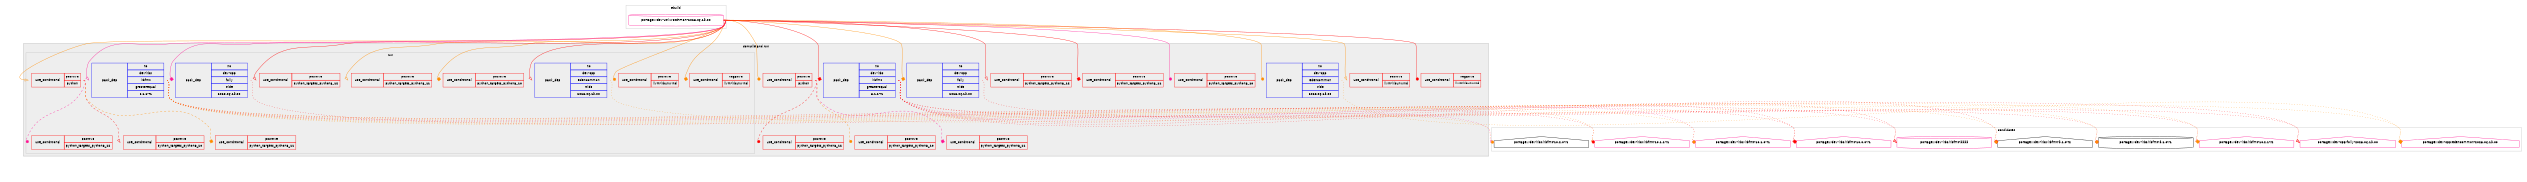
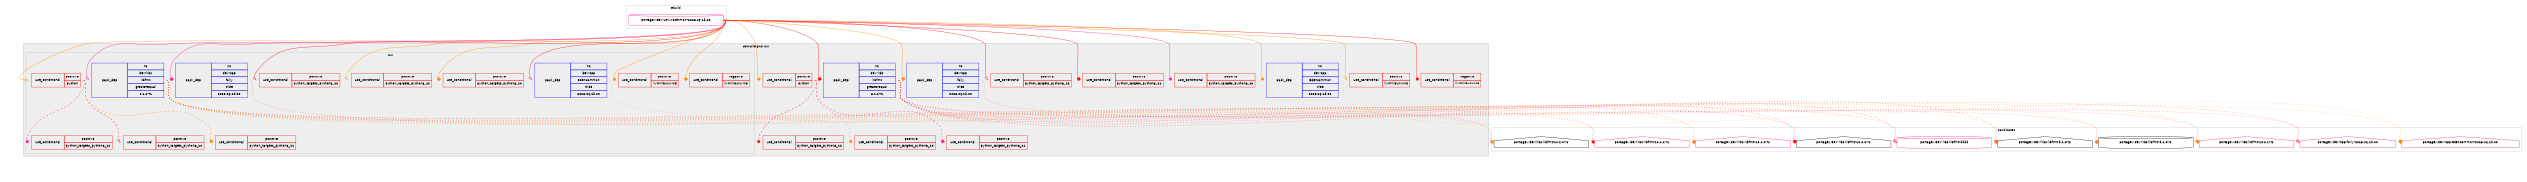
  digraph {
    compound=true
    concentrate=true
    fontname=Helvetica
    fontsize=10
    newrank=true
    rankdir=TB
    ranksep=1.5
    node [color=red fontname=Helvetica fontsize=10 shape=none]
    edge [arrowhead=onormal color=darkorange headport=w style=dotted tailport=e weight=20]
    n1 [color=deeppink label="portage://dev-util/watchman-2023.06.19.00" shape=cylinder width=4]
    n2 [label=<<TABLE BORDER="0" CELLBORDER="1" CELLSPACING="0" CELLPADDING="4"><TR><TD ROWSPAN="3" CELLPADDING="10">use_conditional</TD></TR><TR><TD>negative</TD></TR><TR><TD>llvm-libunwind</TD></TR></TABLE>>]
    n3 [label=<<TABLE BORDER="0" CELLBORDER="1" CELLSPACING="0" CELLPADDING="4"><TR><TD ROWSPAN="3" CELLPADDING="10">use_conditional</TD></TR><TR><TD>positive</TD></TR><TR><TD>llvm-libunwind</TD></TR></TABLE>>]
    n4 [label=<<TABLE BORDER="0" CELLBORDER="1" CELLSPACING="0" CELLPADDING="4"><TR><TD ROWSPAN="3" CELLPADDING="10">use_conditional</TD></TR><TR><TD>positive</TD></TR><TR><TD>python_targets_python3_10</TD></TR></TABLE>>]
    n5 [label=<<TABLE BORDER="0" CELLBORDER="1" CELLSPACING="0" CELLPADDING="4"><TR><TD ROWSPAN="3" CELLPADDING="10">use_conditional</TD></TR><TR><TD>positive</TD></TR><TR><TD>python_targets_python3_11</TD></TR></TABLE>>]
    n6 [label=<<TABLE BORDER="0" CELLBORDER="1" CELLSPACING="0" CELLPADDING="4"><TR><TD ROWSPAN="3" CELLPADDING="10">use_conditional</TD></TR><TR><TD>positive</TD></TR><TR><TD>python_targets_python3_12</TD></TR></TABLE>>]
    n7 [label=<<TABLE BORDER="0" CELLBORDER="1" CELLSPACING="0" CELLPADDING="4"><TR><TD ROWSPAN="3" CELLPADDING="10">use_conditional</TD></TR><TR><TD>positive</TD></TR><TR><TD>python</TD></TR></TABLE>>]
    n8 [label=<<TABLE BORDER="0" CELLBORDER="1" CELLSPACING="0" CELLPADDING="4"><TR><TD ROWSPAN="3" CELLPADDING="10">use_conditional</TD></TR><TR><TD>positive</TD></TR><TR><TD>python_targets_python3_10</TD></TR></TABLE>>]
    n9 [label=<<TABLE BORDER="0" CELLBORDER="1" CELLSPACING="0" CELLPADDING="4"><TR><TD ROWSPAN="3" CELLPADDING="10">use_conditional</TD></TR><TR><TD>positive</TD></TR><TR><TD>python_targets_python3_11</TD></TR></TABLE>>]
    n10 [label=<<TABLE BORDER="0" CELLBORDER="1" CELLSPACING="0" CELLPADDING="4"><TR><TD ROWSPAN="3" CELLPADDING="10">use_conditional</TD></TR><TR><TD>positive</TD></TR><TR><TD>python_targets_python3_12</TD></TR></TABLE>>]
    n11 [color=blue label=<<TABLE BORDER="0" CELLBORDER="1" CELLSPACING="0" CELLPADDING="4" WIDTH="220"><TR><TD ROWSPAN="6" CELLPADDING="30">pack_dep</TD></TR><TR><TD WIDTH="110">no</TD></TR><TR><TD>dev-cpp</TD></TR><TR><TD>edencommon</TD></TR><TR><TD>tilde</TD></TR><TR><TD>2023.06.19.00</TD></TR></TABLE>>]
    n12 [color=blue label=<<TABLE BORDER="0" CELLBORDER="1" CELLSPACING="0" CELLPADDING="4" WIDTH="220"><TR><TD ROWSPAN="6" CELLPADDING="30">pack_dep</TD></TR><TR><TD WIDTH="110">no</TD></TR><TR><TD>dev-cpp</TD></TR><TR><TD>folly</TD></TR><TR><TD>tilde</TD></TR><TR><TD>2023.06.19.00</TD></TR></TABLE>>]
    n13 [color=blue label=<<TABLE BORDER="0" CELLBORDER="1" CELLSPACING="0" CELLPADDING="4" WIDTH="220"><TR><TD ROWSPAN="6" CELLPADDING="30">pack_dep</TD></TR><TR><TD WIDTH="110">no</TD></TR><TR><TD>dev-libs</TD></TR><TR><TD>libfmt</TD></TR><TR><TD>greaterequal</TD></TR><TR><TD>8.1.1-r1</TD></TR></TABLE>>]
    n14 [label=<<TABLE BORDER="0" CELLBORDER="1" CELLSPACING="0" CELLPADDING="4"><TR><TD ROWSPAN="3" CELLPADDING="10">use_conditional</TD></TR><TR><TD>negative</TD></TR><TR><TD>llvm-libunwind</TD></TR></TABLE>>]
    n15 [label=<<TABLE BORDER="0" CELLBORDER="1" CELLSPACING="0" CELLPADDING="4"><TR><TD ROWSPAN="3" CELLPADDING="10">use_conditional</TD></TR><TR><TD>positive</TD></TR><TR><TD>llvm-libunwind</TD></TR></TABLE>>]
    n16 [label=<<TABLE BORDER="0" CELLBORDER="1" CELLSPACING="0" CELLPADDING="4"><TR><TD ROWSPAN="3" CELLPADDING="10">use_conditional</TD></TR><TR><TD>positive</TD></TR><TR><TD>python_targets_python3_10</TD></TR></TABLE>>]
    n17 [label=<<TABLE BORDER="0" CELLBORDER="1" CELLSPACING="0" CELLPADDING="4"><TR><TD ROWSPAN="3" CELLPADDING="10">use_conditional</TD></TR><TR><TD>positive</TD></TR><TR><TD>python_targets_python3_11</TD></TR></TABLE>>]
    n18 [label=<<TABLE BORDER="0" CELLBORDER="1" CELLSPACING="0" CELLPADDING="4"><TR><TD ROWSPAN="3" CELLPADDING="10">use_conditional</TD></TR><TR><TD>positive</TD></TR><TR><TD>python_targets_python3_12</TD></TR></TABLE>>]
    n19 [label=<<TABLE BORDER="0" CELLBORDER="1" CELLSPACING="0" CELLPADDING="4"><TR><TD ROWSPAN="3" CELLPADDING="10">use_conditional</TD></TR><TR><TD>positive</TD></TR><TR><TD>python</TD></TR></TABLE>>]
    n20 [label=<<TABLE BORDER="0" CELLBORDER="1" CELLSPACING="0" CELLPADDING="4"><TR><TD ROWSPAN="3" CELLPADDING="10">use_conditional</TD></TR><TR><TD>positive</TD></TR><TR><TD>python_targets_python3_10</TD></TR></TABLE>>]
    n21 [label=<<TABLE BORDER="0" CELLBORDER="1" CELLSPACING="0" CELLPADDING="4"><TR><TD ROWSPAN="3" CELLPADDING="10">use_conditional</TD></TR><TR><TD>positive</TD></TR><TR><TD>python_targets_python3_11</TD></TR></TABLE>>]
    n22 [label=<<TABLE BORDER="0" CELLBORDER="1" CELLSPACING="0" CELLPADDING="4"><TR><TD ROWSPAN="3" CELLPADDING="10">use_conditional</TD></TR><TR><TD>positive</TD></TR><TR><TD>python_targets_python3_12</TD></TR></TABLE>>]
    n23 [color=blue label=<<TABLE BORDER="0" CELLBORDER="1" CELLSPACING="0" CELLPADDING="4" WIDTH="220"><TR><TD ROWSPAN="6" CELLPADDING="30">pack_dep</TD></TR><TR><TD WIDTH="110">no</TD></TR><TR><TD>dev-cpp</TD></TR><TR><TD>edencommon</TD></TR><TR><TD>tilde</TD></TR><TR><TD>2023.06.19.00</TD></TR></TABLE>>]
    n24 [color=blue label=<<TABLE BORDER="0" CELLBORDER="1" CELLSPACING="0" CELLPADDING="4" WIDTH="220"><TR><TD ROWSPAN="6" CELLPADDING="30">pack_dep</TD></TR><TR><TD WIDTH="110">no</TD></TR><TR><TD>dev-cpp</TD></TR><TR><TD>folly</TD></TR><TR><TD>tilde</TD></TR><TR><TD>2023.06.19.00</TD></TR></TABLE>>]
    n25 [color=blue label=<<TABLE BORDER="0" CELLBORDER="1" CELLSPACING="0" CELLPADDING="4" WIDTH="220"><TR><TD ROWSPAN="6" CELLPADDING="30">pack_dep</TD></TR><TR><TD WIDTH="110">no</TD></TR><TR><TD>dev-libs</TD></TR><TR><TD>libfmt</TD></TR><TR><TD>greaterequal</TD></TR><TR><TD>8.1.1-r1</TD></TR></TABLE>>]
-   n26 [color=deeppink label="portage://dev-libs/libfmt-10.0.0-r1" shape=house width=4]
+   n26 [color=black label="portage://dev-libs/libfmt-10.0.0-r1" shape=house width=4]
    n27 [color=deeppink label="portage://dev-libs/libfmt-10.1.0-r1" shape=house width=4]
    n28 [color=deeppink label="portage://dev-libs/libfmt-10.1.1-r1" shape=house width=4]
    n29 [color=black label="portage://dev-libs/libfmt-10.2.0-r1" shape=house width=4]
    n30 [color=deeppink label="portage://dev-libs/libfmt-10.2.1-r2" shape=house width=4]
    n31 [color=black label="portage://dev-libs/libfmt-9.1.0-r1" shape=cylinder width=4]
    n32 [color=black label="portage://dev-libs/libfmt-9.1.0-r2" shape=house width=4]
    n33 [color=deeppink label="portage://dev-libs/libfmt-9999" shape=cylinder width=4]
    n34 [color=deeppink label="portage://dev-cpp/edencommon-2023.06.19.00" shape=house width=4]
    n35 [color=deeppink label="portage://dev-cpp/folly-2023.06.19.00" shape=house width=4]
    subgraph cluster_1 {
      color=gray
      label=<<i>ebuild</i>>
      rank=same
      n1
    }
    subgraph cluster_2 {
      color=gray
      label=<<i>dependencies</i>>
      subgraph cluster_3 {
        color=gray
        fillcolor="#eeeeee"
        label=<<i>compile</i>>
        style=filled
        subgraph sub_4 {
          color=gray
          fillcolor="#eeeeee"
          label=<<i>compile</i>>
          style=filled
          n2
        }
        subgraph sub_5 {
          color=gray
          fillcolor="#eeeeee"
          label=<<i>compile</i>>
          style=filled
          n3
        }
        subgraph sub_6 {
          color=gray
          fillcolor="#eeeeee"
          label=<<i>compile</i>>
          style=filled
          n7
          subgraph sub_7 {
            color=gray
            fillcolor="#eeeeee"
            label=<<i>compile</i>>
            style=filled
            n4
          }
          subgraph sub_8 {
            color=gray
            fillcolor="#eeeeee"
            label=<<i>compile</i>>
            style=filled
            n5
          }
          subgraph sub_9 {
            color=gray
            fillcolor="#eeeeee"
            label=<<i>compile</i>>
            style=filled
            n6
          }
        }
        subgraph sub_10 {
          color=gray
          fillcolor="#eeeeee"
          label=<<i>compile</i>>
          style=filled
          n8
        }
        subgraph sub_11 {
          color=gray
          fillcolor="#eeeeee"
          label=<<i>compile</i>>
          style=filled
          n9
        }
        subgraph sub_12 {
          color=gray
          fillcolor="#eeeeee"
          label=<<i>compile</i>>
          style=filled
          n10
        }
        subgraph sub_13 {
          color=gray
          fillcolor="#eeeeee"
          label=<<i>compile</i>>
          style=filled
          n11
        }
        subgraph sub_14 {
          color=gray
          fillcolor="#eeeeee"
          label=<<i>compile</i>>
          style=filled
          n12
        }
        subgraph sub_15 {
          color=gray
          fillcolor="#eeeeee"
          label=<<i>compile</i>>
          style=filled
          n13
        }
      }
      subgraph cluster_16 {
        color=gray
        fillcolor="#eeeeee"
        label=<<i>compile and run</i>>
        style=filled
      }
      subgraph cluster_17 {
        color=gray
        fillcolor="#eeeeee"
        label=<<i>run</i>>
        style=filled
        subgraph sub_18 {
          color=gray
          fillcolor="#eeeeee"
          label=<<i>run</i>>
          style=filled
          n14
        }
        subgraph sub_19 {
          color=gray
          fillcolor="#eeeeee"
          label=<<i>run</i>>
          style=filled
          n15
        }
        subgraph sub_20 {
          color=gray
          fillcolor="#eeeeee"
          label=<<i>run</i>>
          style=filled
          n19
          subgraph sub_21 {
            color=gray
            fillcolor="#eeeeee"
            label=<<i>run</i>>
            style=filled
            n16
          }
          subgraph sub_22 {
            color=gray
            fillcolor="#eeeeee"
            label=<<i>run</i>>
            style=filled
            n17
          }
          subgraph sub_23 {
            color=gray
            fillcolor="#eeeeee"
            label=<<i>run</i>>
            style=filled
            n18
          }
        }
        subgraph sub_24 {
          color=gray
          fillcolor="#eeeeee"
          label=<<i>run</i>>
          style=filled
          n20
        }
        subgraph sub_25 {
          color=gray
          fillcolor="#eeeeee"
          label=<<i>run</i>>
          style=filled
          n21
        }
        subgraph sub_26 {
          color=gray
          fillcolor="#eeeeee"
          label=<<i>run</i>>
          style=filled
          n22
        }
        subgraph sub_27 {
          color=gray
          fillcolor="#eeeeee"
          label=<<i>run</i>>
          style=filled
          n23
        }
        subgraph sub_28 {
          color=gray
          fillcolor="#eeeeee"
          label=<<i>run</i>>
          style=filled
          n24
        }
        subgraph sub_29 {
          color=gray
          fillcolor="#eeeeee"
          label=<<i>run</i>>
          style=filled
          n25
        }
      }
    }
    subgraph cluster_30 {
      color=gray
      label=<<i>candidates</i>>
      rank=same
      subgraph sub_31 {
        color=black
        label=<<i>candidates</i>>
        nodesep=1
        rank=same
        n26
        n27
        n28
        n29
        n30
        n31
        n32
        n33
      }
      subgraph sub_32 {
        color=black
        label=<<i>candidates</i>>
        nodesep=1
        rank=same
        n34
      }
      subgraph sub_33 {
        color=black
        label=<<i>candidates</i>>
        nodesep=1
        rank=same
        n35
      }
      subgraph sub_34 {
        color=black
        label=<<i>candidates</i>>
        nodesep=1
        rank=same
        n34
      }
      subgraph sub_35 {
        color=black
        label=<<i>candidates</i>>
        nodesep=1
        rank=same
        n26
        n27
        n28
        n29
        n30
        n31
        n32
        n33
      }
      subgraph sub_36 {
        color=black
        label=<<i>candidates</i>>
        nodesep=1
        rank=same
        n35
      }
    }
    n1 -> n2 [arrowhead=dot color=red style=solid]
    n1 -> n3 [style=solid]
    n1 -> n7 [arrowhead=dot style=solid]
    n1 -> n8 [arrowhead=dot color=deeppink style=solid]
    n1 -> n9 [arrowhead=box color=red style=solid]
    n1 -> n10 [color=red style=solid]
    n1 -> n11 [arrowhead=dot style=solid]
    n1 -> n12 [arrowhead=box style=solid]
    n1 -> n13 [arrowhead=box color=red style=solid]
    n1 -> n14 [arrowhead=box style=solid]
    n1 -> n15 [arrowhead=dot style=solid]
    n1 -> n19 [style=solid]
    n1 -> n20 [arrowhead=box style=solid]
    n1 -> n21 [style=solid]
    n1 -> n22 [color=red style=solid]
    n1 -> n23 [color=red style=solid]
    n1 -> n24 [arrowhead=box color=deeppink style=solid]
    n1 -> n25 [color=deeppink style=solid]
    n7 -> n4 [arrowhead=dot style=dashed]
    n7 -> n5 [arrowhead=box color=deeppink style=dashed]
    n7 -> n6 [arrowhead=dot color=red style=dashed]
    n11 -> n34 [arrowhead=box weight=100]
    n12 -> n35 [color=red weight=100]
    n13 -> n26 [color=red weight=100]
    n13 -> n27 [arrowhead=dot color=deeppink weight=100]
    n13 -> n28 [weight=100]
    n13 -> n29 [color=deeppink weight=100]
    n13 -> n30 [color=red weight=100]
    n13 -> n31 [arrowhead=dot color=red weight=100]
    n13 -> n32 [arrowhead=box color=red weight=100]
    n13 -> n33 [color=red weight=100]
    n19 -> n16 [color=red style=dashed]
    n19 -> n17 [arrowhead=box style=dashed]
    n19 -> n18 [arrowhead=dot color=deeppink style=dashed]
    n23 -> n34 [arrowhead=box weight=100]
    n24 -> n35 [color=red weight=100]
    n25 -> n26 [arrowhead=box color=red weight=100]
    n25 -> n27 [arrowhead=dot weight=100]
    n25 -> n28 [arrowhead=dot color=red weight=100]
    n25 -> n29 [arrowhead=dot weight=100]
    n25 -> n30 [arrowhead=box weight=100]
    n25 -> n31 [arrowhead=dot weight=100]
    n25 -> n32 [arrowhead=dot weight=100]
    n25 -> n33 [color=red weight=100]
  }
